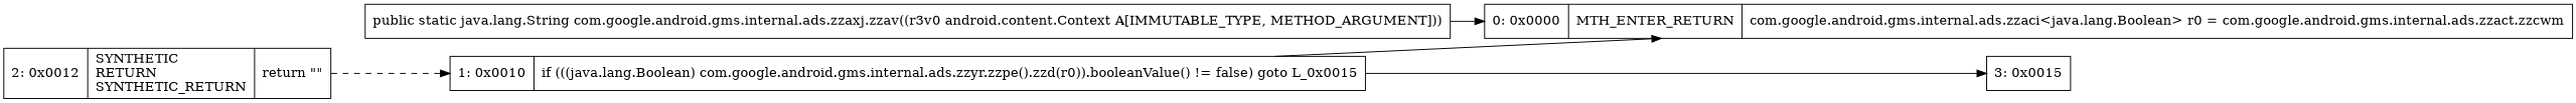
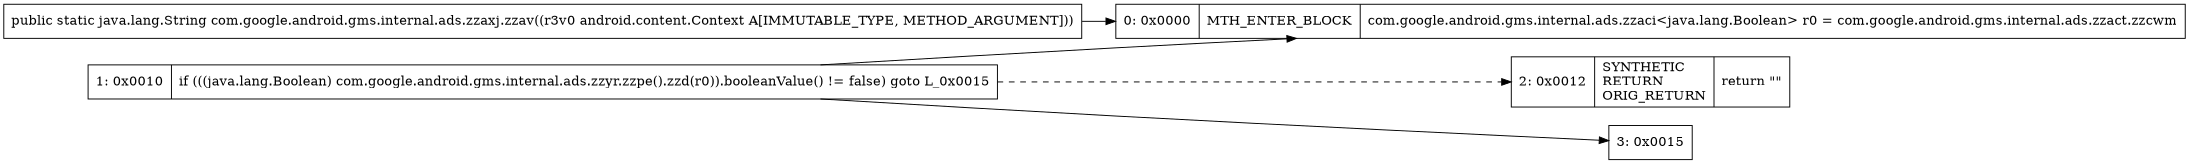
  digraph {
    rankdir=LR
    node [shape=record]
-   n1 [label="{0\:\ 0x0000|MTH_ENTER_RETURN\l|com.google.android.gms.internal.ads.zzaci\<java.lang.Boolean\> r0 = com.google.android.gms.internal.ads.zzact.zzcwm\l}"]
+   n1 [label="{0\:\ 0x0000|MTH_ENTER_BLOCK\l|com.google.android.gms.internal.ads.zzaci\<java.lang.Boolean\> r0 = com.google.android.gms.internal.ads.zzact.zzcwm\l}"]
    n2 [label="{1\:\ 0x0010|if (((java.lang.Boolean) com.google.android.gms.internal.ads.zzyr.zzpe().zzd(r0)).booleanValue() != false) goto L_0x0015\l}"]
-   n3 [label="{2\:\ 0x0012|SYNTHETIC\lRETURN\lSYNTHETIC_RETURN\l|return \"\"\l}"]
+   n3 [label="{2\:\ 0x0012|SYNTHETIC\lRETURN\lORIG_RETURN\l|return \"\"\l}"]
    n4 [label="{3\:\ 0x0015}"]
    n5 [label="{public static java.lang.String com.google.android.gms.internal.ads.zzaxj.zzav((r3v0 android.content.Context A[IMMUTABLE_TYPE, METHOD_ARGUMENT])) }"]
    n2 -> n1
-   n3 -> n2 [style=dashed]
+   n2 -> n3 [style=dashed]
    n2 -> n4
    n5 -> n1
  }
